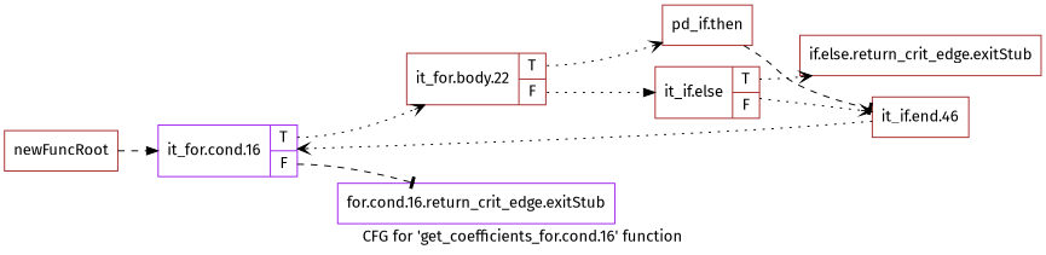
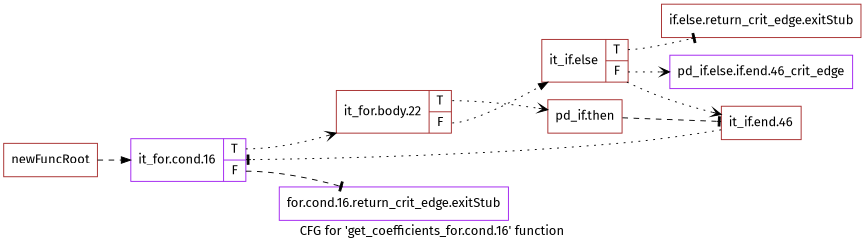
  digraph {
    fontname="Fira Sans"
    label="CFG for 'get_coefficients_for.cond.16' function"
    rankdir=LR
    node [color=brown fontname="Fira Sans" shape=record]
    edge [arrowhead=vee fontname="Fira Sans" style=dotted]
    n1 [label="{newFuncRoot}"]
    n2 [color=purple label="{it_for.cond.16|{<s0>T|<s1>F}}"]
    n3 [color=purple label="{for.cond.16.return_crit_edge.exitStub}"]
    n4 [label="{it_for.body.22|{<s0>T|<s1>F}}"]
    n5 [label="{pd_if.then}"]
    n6 [label="{it_if.else|{<s0>T|<s1>F}}"]
    n7 [label="{if.else.return_crit_edge.exitStub}"]
    n8 [label="{it_if.end.46}"]
+   n9 [color=purple label="{pd_if.else.if.end.46_crit_edge}"]
    n1 -> n2 [arrowhead=normal style=dashed]
    n2 -> n3 [arrowhead=tee style=dashed tailport=s1]
    n2 -> n4 [tailport=s0]
    n4 -> n5 [tailport=s0]
    n4 -> n6 [arrowhead=normal tailport=s1]
    n5 -> n8 [arrowhead=tee style=dashed]
-   n6 -> n7 [tailport=s0]
+   n6 -> n7 [arrowhead=tee tailport=s0]
    n6 -> n8
-   n8 -> n2
+   n6 -> n9 [tailport=s1]
+   n8 -> n2 [arrowhead=tee]
  }
